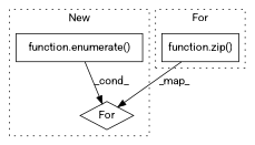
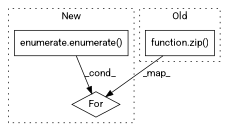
  digraph {
    fontname=Roboto
    node [a=75 fontname=Roboto shape=box]
    edge [fontname=Roboto]
-   n1 [l="10,1" label="function.enumerate()" s="9534,9555"]
+   n1 [l="10,1" label="enumerate.enumerate()" s="9534,9555"]
    n2 [a=107 l="4,14" label=For s="9518,9556" shape=diamond]
    n3 [l="4,1" label="function.zip()" s="9953,9971"]
    subgraph cluster_1 {
      label=New
      style=dotted
      n1
      n2
    }
    subgraph cluster_2 {
-     label=For
+     label=Old
      style=dotted
      n3
    }
    n1 -> n2 [label=_cond_]
    n3 -> n2 [label=_map_]
  }
